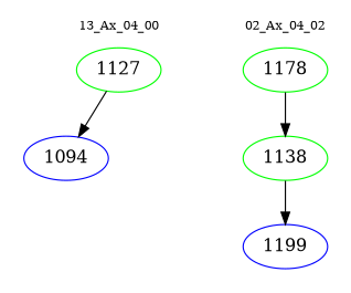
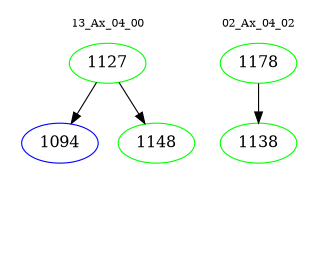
  digraph {
    node [color=green]
    edge [color=black]
    n1 [label=1127]
    n2 [color=blue label=1094]
+   n3 [label=1148]
    n4 [label=1138]
-   n5 [color=blue label=1199]
    n6 [label=1178]
    subgraph cluster_1 {
      color=white
      fontsize=10
      label="13_Ax_04_00"
      n1
      n2
+     n3
    }
    subgraph cluster_2 {
      color=white
      fontsize=10
      label="02_Ax_04_02"
      n4
-     n5
      n6
    }
    n1 -> n2
-   n4 -> n5
+   n1 -> n3
    n6 -> n4
  }
